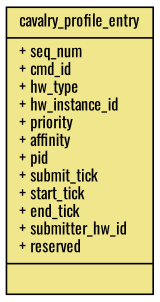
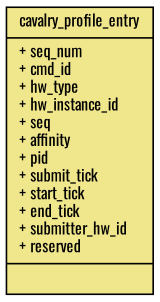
  digraph {
    fontname=Oswald
-   n1 [color=black fillcolor=khaki fontcolor=black fontname=Oswald fontsize=10 height=0.2 label="{cavalry_profile_entry\n|+ seq_num\l+ cmd_id\l+ hw_type\l+ hw_instance_id\l+ priority\l+ affinity\l+ pid\l+ submit_tick\l+ start_tick\l+ end_tick\l+ submitter_hw_id\l+ reserved\l|}" shape=record style=filled width=0.4]
+   n1 [color=black fillcolor=khaki fontcolor=black fontname=Oswald fontsize=10 height=0.2 label="{cavalry_profile_entry\n|+ seq_num\l+ cmd_id\l+ hw_type\l+ hw_instance_id\l+ seq\l+ affinity\l+ pid\l+ submit_tick\l+ start_tick\l+ end_tick\l+ submitter_hw_id\l+ reserved\l|}" shape=record style=filled width=0.4]
  }
